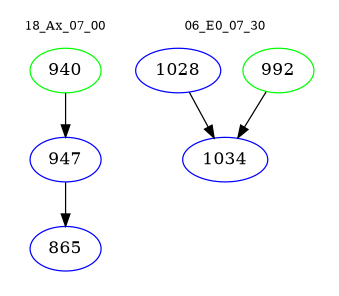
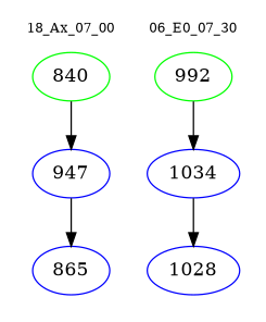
  digraph {
    node [color=blue]
    edge [color=black]
-   n1 [color=green label=940]
+   n1 [color=green label=840]
    n2 [label=947]
    n3 [label=865]
    n4 [color=green label=992]
    n5 [label=1034]
    n6 [label=1028]
    subgraph cluster_1 {
      color=white
      fontsize=10
      label="18_Ax_07_00"
      n1
      n2
      n3
    }
    subgraph cluster_2 {
      color=white
      fontsize=10
      label="06_E0_07_30"
      n4
      n5
      n6
    }
    n1 -> n2
    n2 -> n3
    n4 -> n5
-   n6 -> n5
+   n5 -> n6
  }
